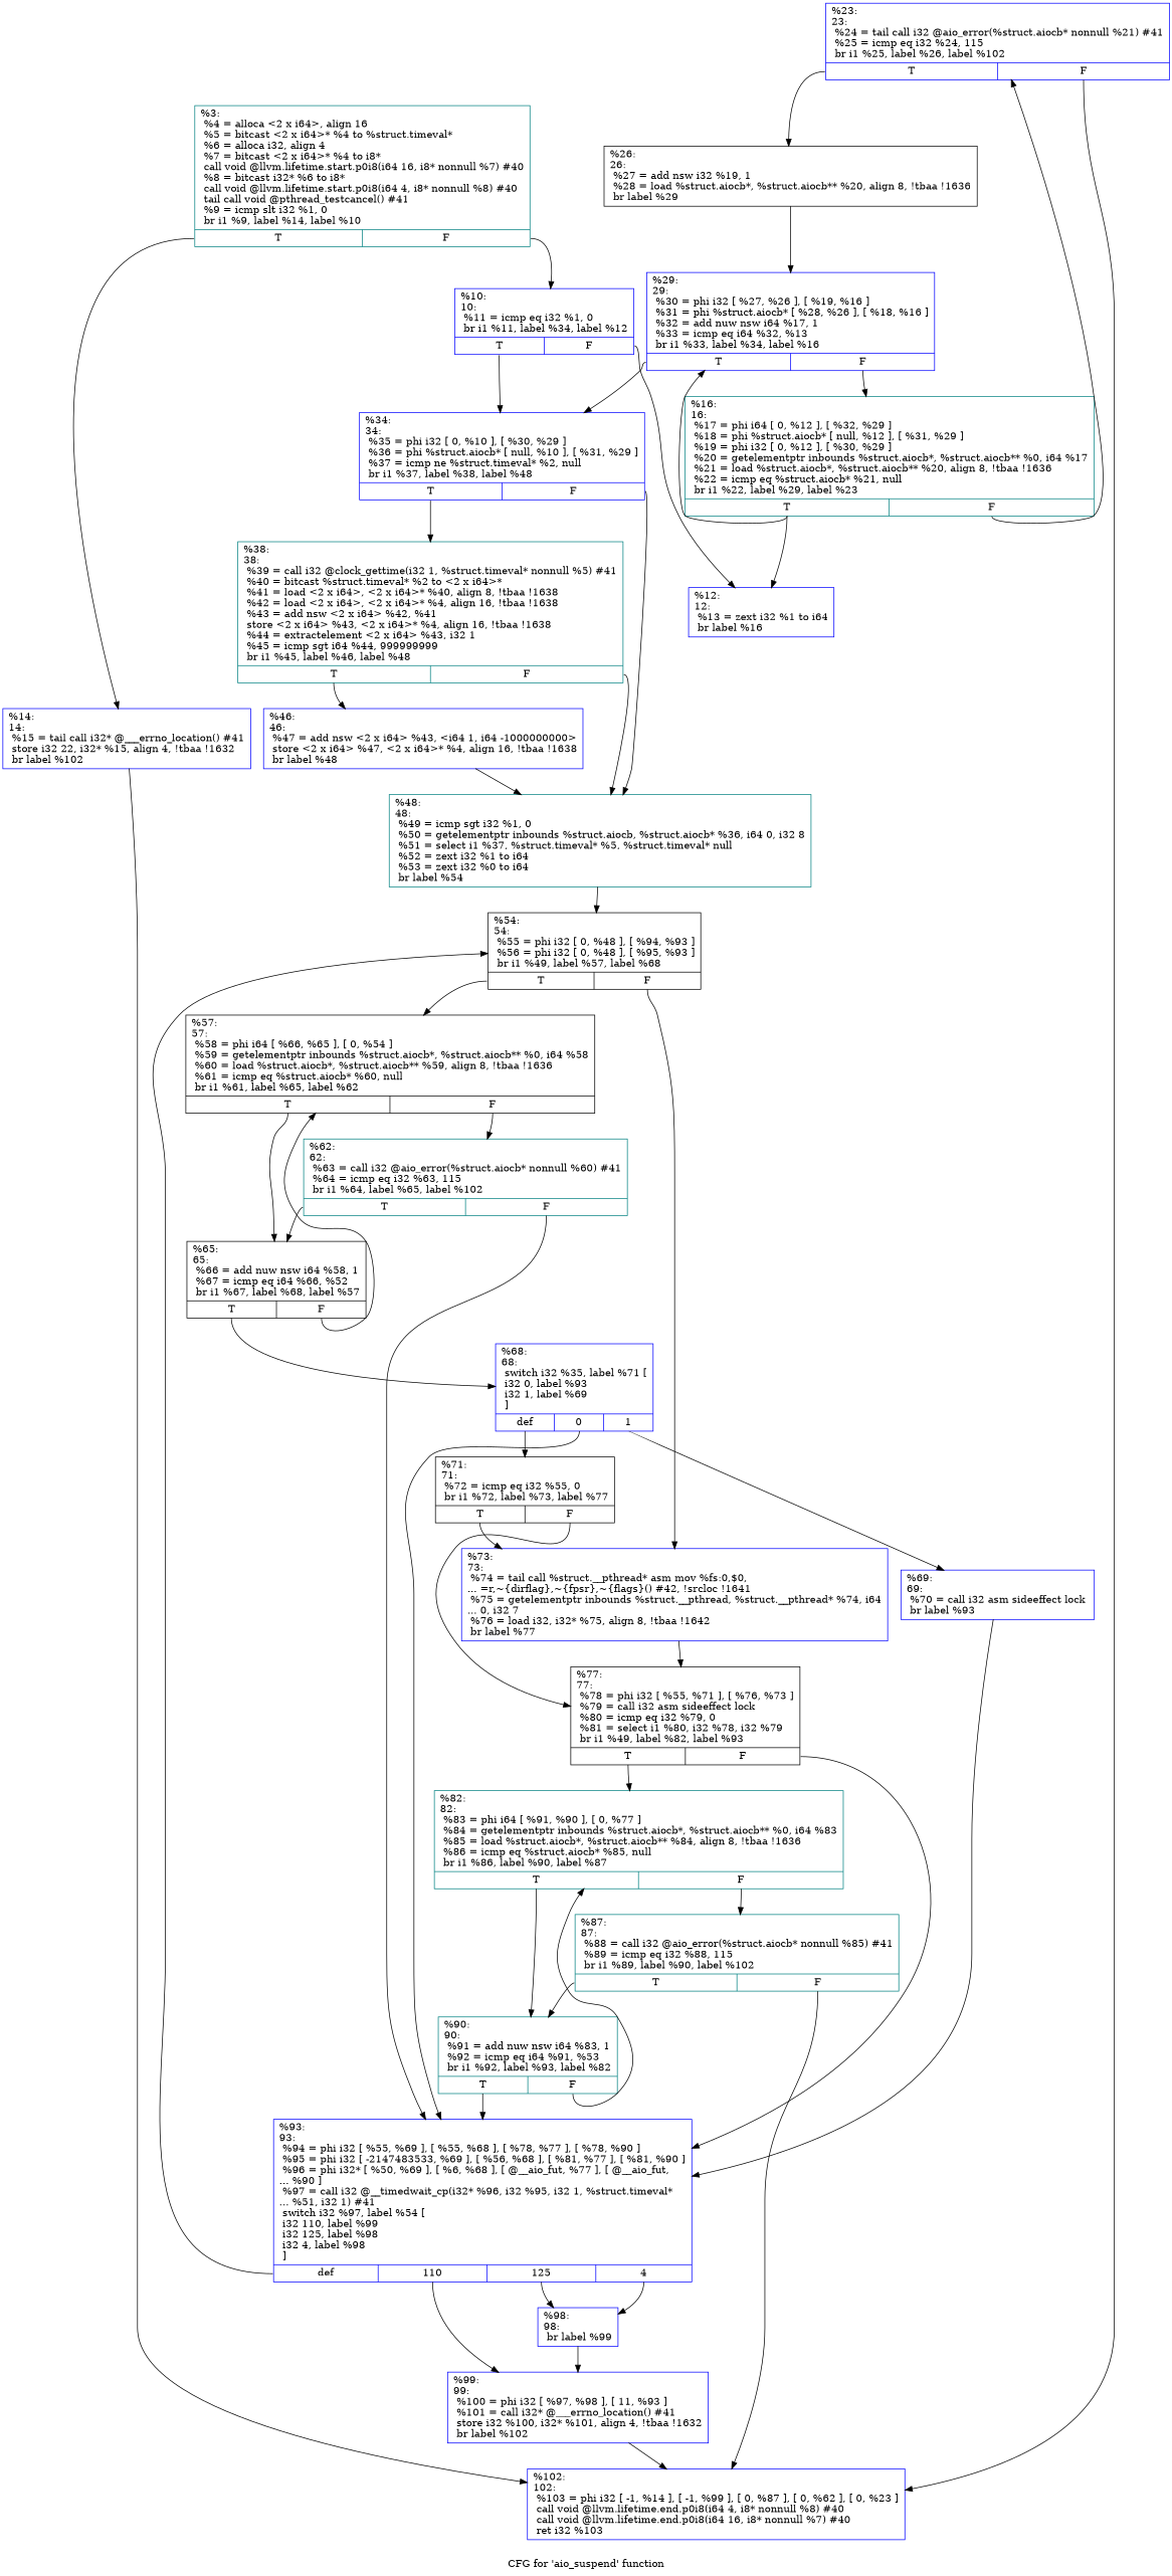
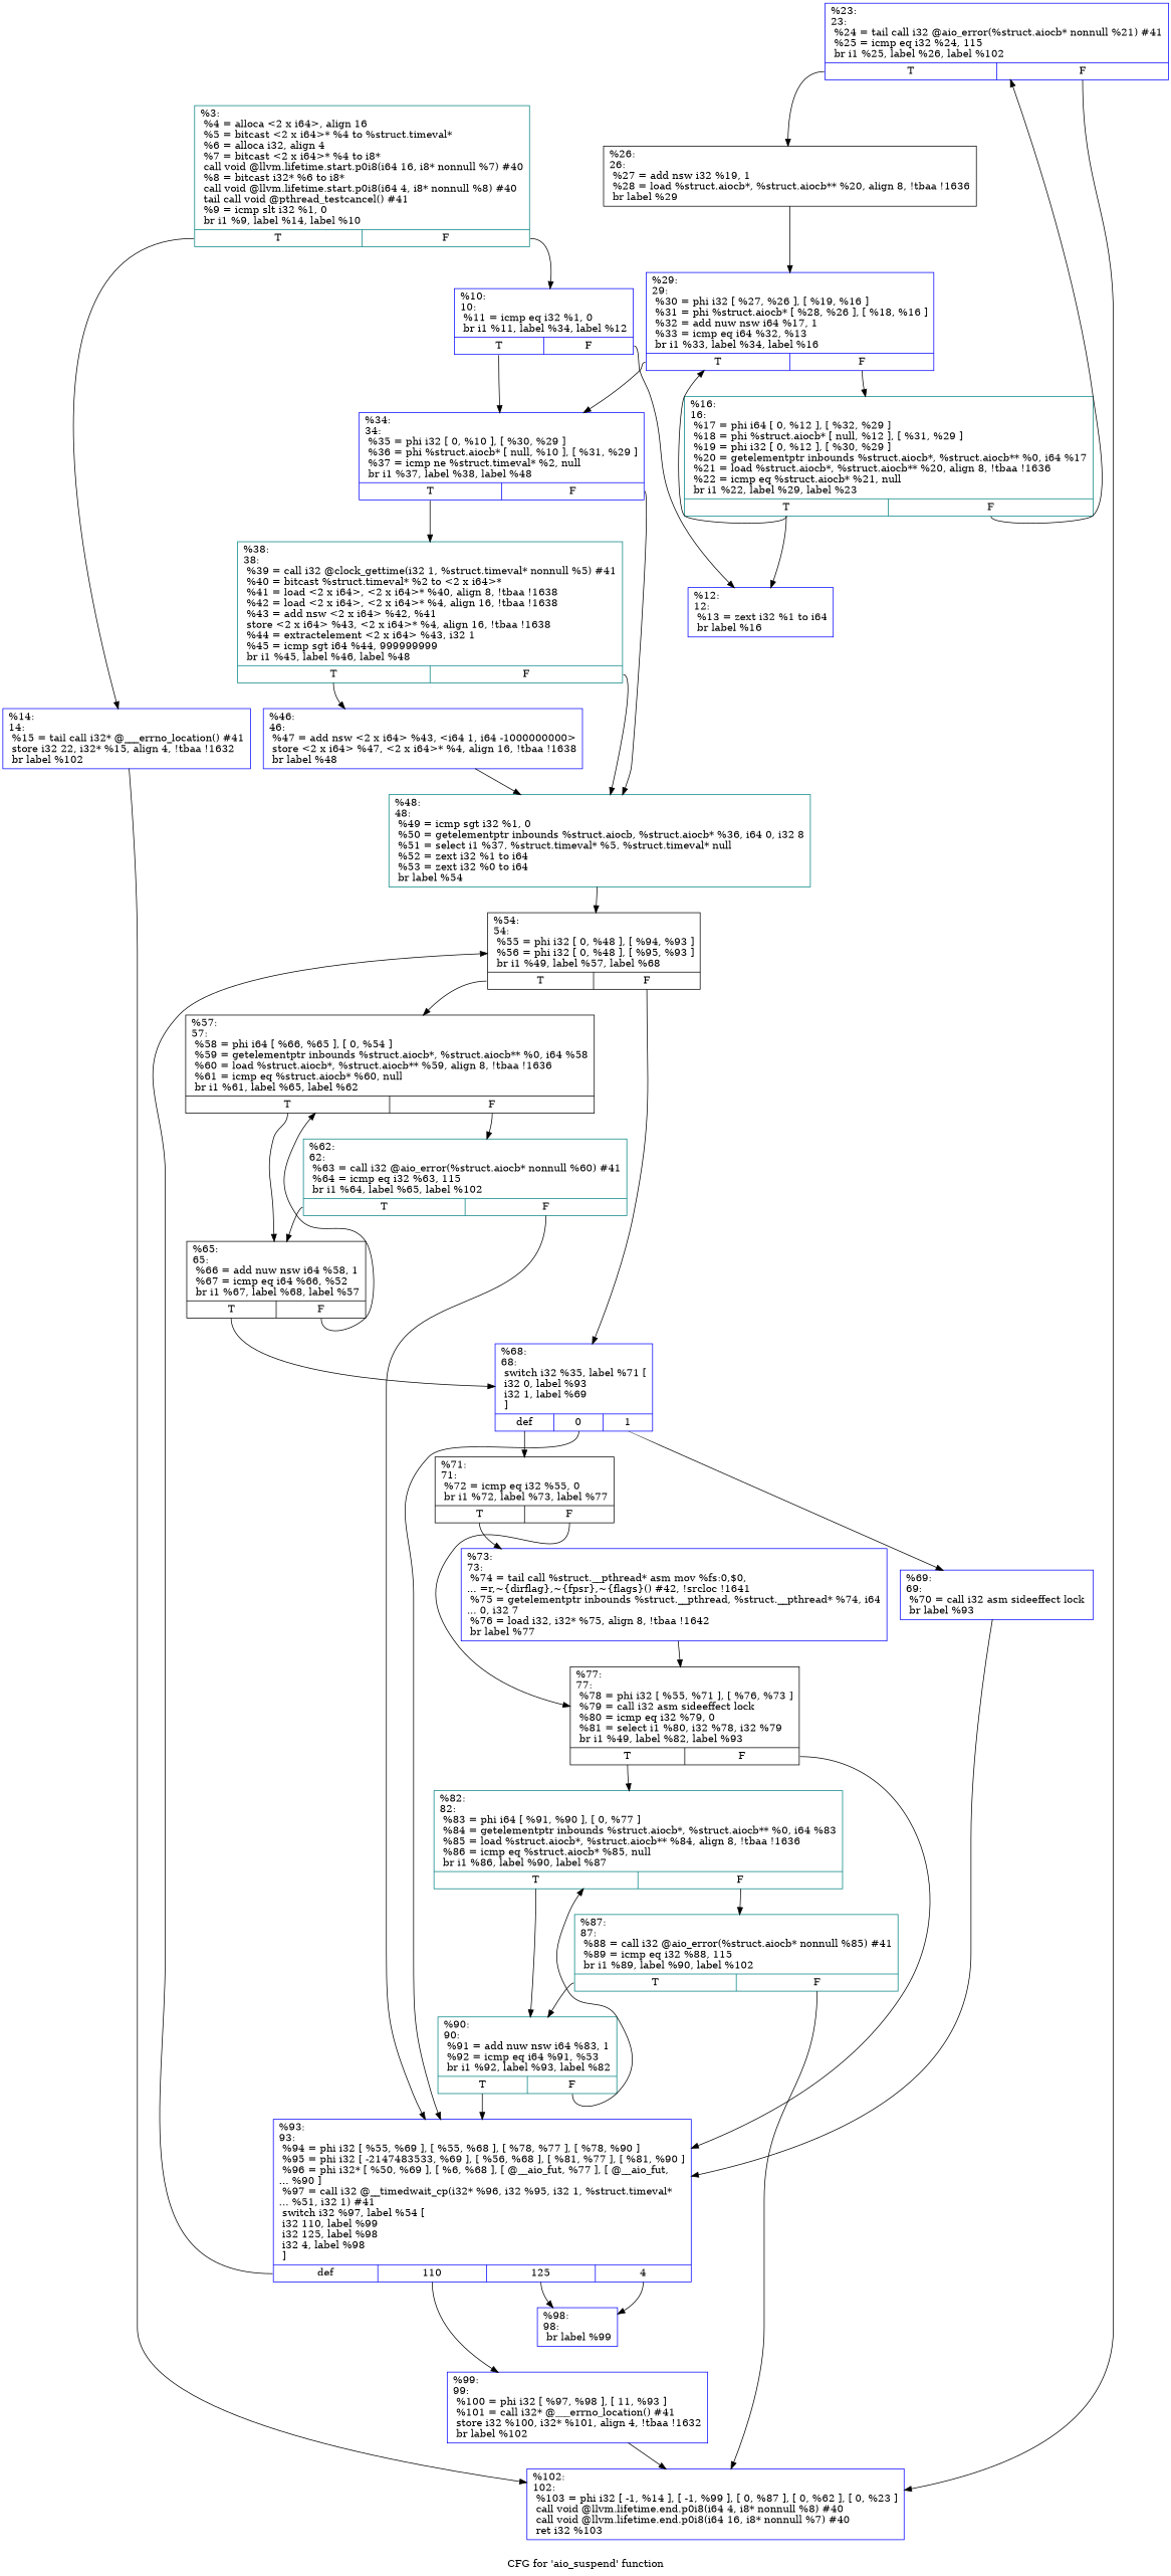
  digraph {
    label="CFG for 'aio_suspend' function"
    node [color=blue shape=record]
    edge [tailport=s0]
    n1 [color=teal label="{%3:\l  %4 = alloca \<2 x i64\>, align 16\l  %5 = bitcast \<2 x i64\>* %4 to %struct.timeval*\l  %6 = alloca i32, align 4\l  %7 = bitcast \<2 x i64\>* %4 to i8*\l  call void @llvm.lifetime.start.p0i8(i64 16, i8* nonnull %7) #40\l  %8 = bitcast i32* %6 to i8*\l  call void @llvm.lifetime.start.p0i8(i64 4, i8* nonnull %8) #40\l  tail call void @pthread_testcancel() #41\l  %9 = icmp slt i32 %1, 0\l  br i1 %9, label %14, label %10\l|{<s0>T|<s1>F}}"]
    n2 [label="{%14:\l14:                                               \l  %15 = tail call i32* @___errno_location() #41\l  store i32 22, i32* %15, align 4, !tbaa !1632\l  br label %102\l}"]
    n3 [label="{%10:\l10:                                               \l  %11 = icmp eq i32 %1, 0\l  br i1 %11, label %34, label %12\l|{<s0>T|<s1>F}}"]
    n4 [label="{%102:\l102:                                              \l  %103 = phi i32 [ -1, %14 ], [ -1, %99 ], [ 0, %87 ], [ 0, %62 ], [ 0, %23 ]\l  call void @llvm.lifetime.end.p0i8(i64 4, i8* nonnull %8) #40\l  call void @llvm.lifetime.end.p0i8(i64 16, i8* nonnull %7) #40\l  ret i32 %103\l}"]
    n5 [label="{%34:\l34:                                               \l  %35 = phi i32 [ 0, %10 ], [ %30, %29 ]\l  %36 = phi %struct.aiocb* [ null, %10 ], [ %31, %29 ]\l  %37 = icmp ne %struct.timeval* %2, null\l  br i1 %37, label %38, label %48\l|{<s0>T|<s1>F}}"]
    n6 [label="{%12:\l12:                                               \l  %13 = zext i32 %1 to i64\l  br label %16\l}"]
    n7 [color=teal label="{%38:\l38:                                               \l  %39 = call i32 @clock_gettime(i32 1, %struct.timeval* nonnull %5) #41\l  %40 = bitcast %struct.timeval* %2 to \<2 x i64\>*\l  %41 = load \<2 x i64\>, \<2 x i64\>* %40, align 8, !tbaa !1638\l  %42 = load \<2 x i64\>, \<2 x i64\>* %4, align 16, !tbaa !1638\l  %43 = add nsw \<2 x i64\> %42, %41\l  store \<2 x i64\> %43, \<2 x i64\>* %4, align 16, !tbaa !1638\l  %44 = extractelement \<2 x i64\> %43, i32 1\l  %45 = icmp sgt i64 %44, 999999999\l  br i1 %45, label %46, label %48\l|{<s0>T|<s1>F}}"]
    n8 [color=teal label="{%48:\l48:                                               \l  %49 = icmp sgt i32 %1, 0\l  %50 = getelementptr inbounds %struct.aiocb, %struct.aiocb* %36, i64 0, i32 8\l  %51 = select i1 %37, %struct.timeval* %5, %struct.timeval* null\l  %52 = zext i32 %1 to i64\l  %53 = zext i32 %0 to i64\l  br label %54\l}"]
    n9 [label="{%46:\l46:                                               \l  %47 = add nsw \<2 x i64\> %43, \<i64 1, i64 -1000000000\>\l  store \<2 x i64\> %47, \<2 x i64\>* %4, align 16, !tbaa !1638\l  br label %48\l}"]
    n10 [color=black label="{%54:\l54:                                               \l  %55 = phi i32 [ 0, %48 ], [ %94, %93 ]\l  %56 = phi i32 [ 0, %48 ], [ %95, %93 ]\l  br i1 %49, label %57, label %68\l|{<s0>T|<s1>F}}"]
    n11 [color=teal label="{%16:\l16:                                               \l  %17 = phi i64 [ 0, %12 ], [ %32, %29 ]\l  %18 = phi %struct.aiocb* [ null, %12 ], [ %31, %29 ]\l  %19 = phi i32 [ 0, %12 ], [ %30, %29 ]\l  %20 = getelementptr inbounds %struct.aiocb*, %struct.aiocb** %0, i64 %17\l  %21 = load %struct.aiocb*, %struct.aiocb** %20, align 8, !tbaa !1636\l  %22 = icmp eq %struct.aiocb* %21, null\l  br i1 %22, label %29, label %23\l|{<s0>T|<s1>F}}"]
    n12 [label="{%29:\l29:                                               \l  %30 = phi i32 [ %27, %26 ], [ %19, %16 ]\l  %31 = phi %struct.aiocb* [ %28, %26 ], [ %18, %16 ]\l  %32 = add nuw nsw i64 %17, 1\l  %33 = icmp eq i64 %32, %13\l  br i1 %33, label %34, label %16\l|{<s0>T|<s1>F}}"]
    n13 [label="{%23:\l23:                                               \l  %24 = tail call i32 @aio_error(%struct.aiocb* nonnull %21) #41\l  %25 = icmp eq i32 %24, 115\l  br i1 %25, label %26, label %102\l|{<s0>T|<s1>F}}"]
    n14 [color=black label="{%26:\l26:                                               \l  %27 = add nsw i32 %19, 1\l  %28 = load %struct.aiocb*, %struct.aiocb** %20, align 8, !tbaa !1636\l  br label %29\l}"]
    n15 [color=black label="{%57:\l57:                                               \l  %58 = phi i64 [ %66, %65 ], [ 0, %54 ]\l  %59 = getelementptr inbounds %struct.aiocb*, %struct.aiocb** %0, i64 %58\l  %60 = load %struct.aiocb*, %struct.aiocb** %59, align 8, !tbaa !1636\l  %61 = icmp eq %struct.aiocb* %60, null\l  br i1 %61, label %65, label %62\l|{<s0>T|<s1>F}}"]
    n16 [label="{%68:\l68:                                               \l  switch i32 %35, label %71 [\l    i32 0, label %93\l    i32 1, label %69\l  ]\l|{<s0>def|<s1>0|<s2>1}}"]
    n17 [color=black label="{%65:\l65:                                               \l  %66 = add nuw nsw i64 %58, 1\l  %67 = icmp eq i64 %66, %52\l  br i1 %67, label %68, label %57\l|{<s0>T|<s1>F}}"]
    n18 [color=teal label="{%62:\l62:                                               \l  %63 = call i32 @aio_error(%struct.aiocb* nonnull %60) #41\l  %64 = icmp eq i32 %63, 115\l  br i1 %64, label %65, label %102\l|{<s0>T|<s1>F}}"]
    n19 [color=black label="{%71:\l71:                                               \l  %72 = icmp eq i32 %55, 0\l  br i1 %72, label %73, label %77\l|{<s0>T|<s1>F}}"]
    n20 [label="{%93:\l93:                                               \l  %94 = phi i32 [ %55, %69 ], [ %55, %68 ], [ %78, %77 ], [ %78, %90 ]\l  %95 = phi i32 [ -2147483533, %69 ], [ %56, %68 ], [ %81, %77 ], [ %81, %90 ]\l  %96 = phi i32* [ %50, %69 ], [ %6, %68 ], [ @__aio_fut, %77 ], [ @__aio_fut,\l... %90 ]\l  %97 = call i32 @__timedwait_cp(i32* %96, i32 %95, i32 1, %struct.timeval*\l... %51, i32 1) #41\l  switch i32 %97, label %54 [\l    i32 110, label %99\l    i32 125, label %98\l    i32 4, label %98\l  ]\l|{<s0>def|<s1>110|<s2>125|<s3>4}}"]
    n21 [label="{%69:\l69:                                               \l  %70 = call i32 asm sideeffect lock \l  br label %93\l}"]
    n22 [label="{%73:\l73:                                               \l  %74 = tail call %struct.__pthread* asm mov %fs:0,$0,\l... =r,~\{dirflag\},~\{fpsr\},~\{flags\}() #42, !srcloc !1641\l  %75 = getelementptr inbounds %struct.__pthread, %struct.__pthread* %74, i64\l... 0, i32 7\l  %76 = load i32, i32* %75, align 8, !tbaa !1642\l  br label %77\l}"]
    n23 [color=black label="{%77:\l77:                                               \l  %78 = phi i32 [ %55, %71 ], [ %76, %73 ]\l  %79 = call i32 asm sideeffect lock \l  %80 = icmp eq i32 %79, 0\l  %81 = select i1 %80, i32 %78, i32 %79\l  br i1 %49, label %82, label %93\l|{<s0>T|<s1>F}}"]
    n24 [label="{%99:\l99:                                               \l  %100 = phi i32 [ %97, %98 ], [ 11, %93 ]\l  %101 = call i32* @___errno_location() #41\l  store i32 %100, i32* %101, align 4, !tbaa !1632\l  br label %102\l}"]
    n25 [label="{%98:\l98:                                               \l  br label %99\l}"]
    n26 [color=teal label="{%82:\l82:                                               \l  %83 = phi i64 [ %91, %90 ], [ 0, %77 ]\l  %84 = getelementptr inbounds %struct.aiocb*, %struct.aiocb** %0, i64 %83\l  %85 = load %struct.aiocb*, %struct.aiocb** %84, align 8, !tbaa !1636\l  %86 = icmp eq %struct.aiocb* %85, null\l  br i1 %86, label %90, label %87\l|{<s0>T|<s1>F}}"]
    n27 [color=teal label="{%90:\l90:                                               \l  %91 = add nuw nsw i64 %83, 1\l  %92 = icmp eq i64 %91, %53\l  br i1 %92, label %93, label %82\l|{<s0>T|<s1>F}}"]
    n28 [color=teal label="{%87:\l87:                                               \l  %88 = call i32 @aio_error(%struct.aiocb* nonnull %85) #41\l  %89 = icmp eq i32 %88, 115\l  br i1 %89, label %90, label %102\l|{<s0>T|<s1>F}}"]
    n1 -> n2
    n1 -> n3 [tailport=s1]
    n2 -> n4
    n3 -> n5
    n3 -> n6 [tailport=s1]
    n5 -> n7
    n5 -> n8 [tailport=s1]
    n7 -> n8 [tailport=s1]
    n7 -> n9
    n8 -> n10
    n9 -> n8
    n10 -> n15
-   n10 -> n22 [tailport=s1]
+   n10 -> n16 [tailport=s1]
    n11 -> n6
    n11 -> n12
    n11 -> n13 [tailport=s1]
    n12 -> n5
    n12 -> n11 [tailport=s1]
    n13 -> n4 [tailport=s1]
    n13 -> n14
    n14 -> n12
    n15 -> n17
    n15 -> n18 [tailport=s1]
    n16 -> n19
    n16 -> n20 [tailport=s1]
    n16 -> n21 [tailport=s2]
    n17 -> n15 [tailport=s1]
    n17 -> n16
    n18 -> n17
    n18 -> n20 [tailport=s1]
    n19 -> n22
    n19 -> n23 [tailport=s1]
    n20 -> n10
    n20 -> n24 [tailport=s1]
    n20 -> n25 [tailport=s2]
    n20 -> n25 [tailport=s3]
    n21 -> n20
    n22 -> n23
    n23 -> n20 [tailport=s1]
    n23 -> n26
    n24 -> n4
-   n25 -> n24
    n26 -> n27
    n26 -> n28 [tailport=s1]
    n27 -> n20
    n27 -> n26 [tailport=s1]
    n28 -> n4 [tailport=s1]
    n28 -> n27
  }
